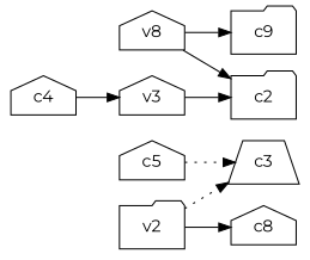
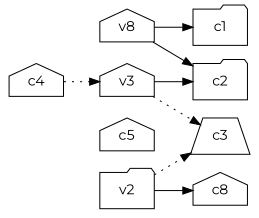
  strict digraph {
    fontname=Montserrat
    rankdir=LR
    node [fontname=Montserrat shape=house]
    edge [fontname=Montserrat style=solid weight=1]
    c4
    v3
    c2 [shape=folder]
    c3 [shape=trapezium]
    c5
    n6 [label=v8]
-   c1 [shape=folder label=c9]
+   c1 [shape=folder]
    v2 [shape=folder]
    c8
-   c4 -> v3
+   c4 -> v3 [style=dotted]
    v3 -> c2
-   c5 -> c3 [style=dotted]
+   v3 -> c3 [style=dotted]
    n6 -> c2
    n6 -> c1
    v2 -> c3 [style=dotted]
    v2 -> c8
  }
